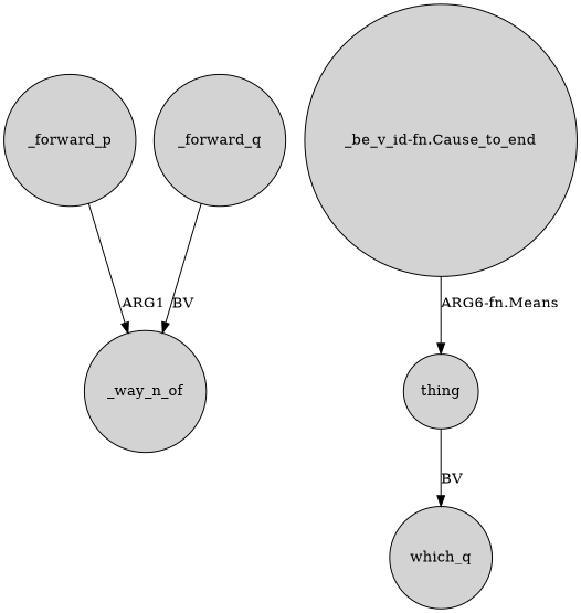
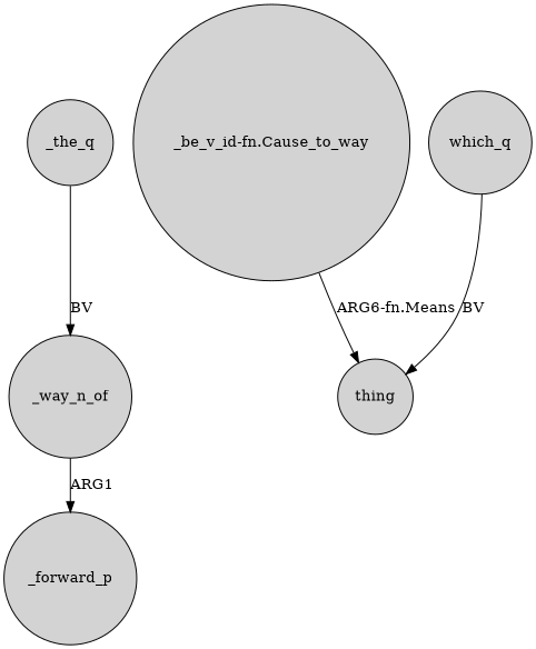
  digraph {
    node [shape=circle style=filled]
    _forward_p
    _way_n_of
-   _the_q [label=_forward_q]
-   "_be_v_id-fn.Cause_to_end"
+   _the_q
+   "_be_v_id-fn.Cause_to_end" [label="_be_v_id-fn.Cause_to_way"]
    thing
    which_q
-   _forward_p -> _way_n_of [label=ARG1]
+   _way_n_of -> _forward_p [label=ARG1]
    _the_q -> _way_n_of [label=BV]
    "_be_v_id-fn.Cause_to_end" -> thing [label="ARG6-fn.Means"]
-   thing -> which_q [label=BV]
+   which_q -> thing [label=BV]
  }
